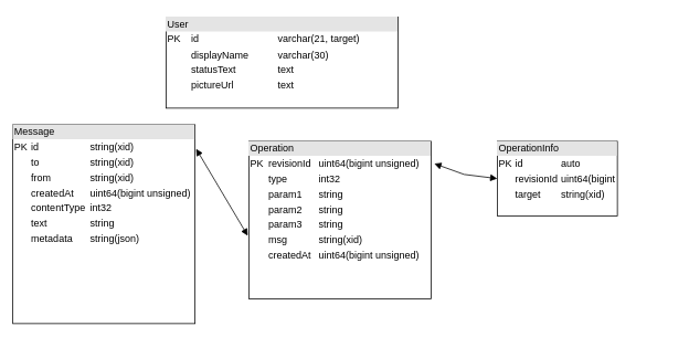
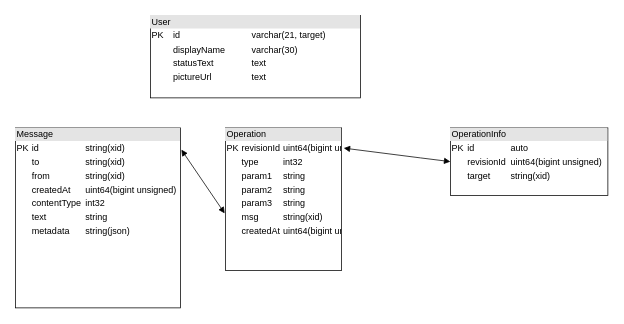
  <mxCell id="0" />
  <mxCell id="1" parent="0" />
- <mxCell id="2" value="&lt;div style=&quot;box-sizing: border-box ; width: 100% ; background: #e4e4e4 ; padding: 2px&quot;&gt;Operation&lt;/div&gt;&lt;table style=&quot;width: 100% ; font-size: 1em&quot; cellpadding=&quot;2&quot; cellspacing=&quot;0&quot;&gt;&lt;tbody&gt;&lt;tr&gt;&lt;td&gt;PK&lt;/td&gt;&lt;td&gt;revisionId&lt;/td&gt;&lt;td&gt;uint64(bigint unsigned)&lt;/td&gt;&lt;/tr&gt;&lt;tr&gt;&lt;td&gt;&lt;br&gt;&lt;/td&gt;&lt;td&gt;type&lt;/td&gt;&lt;td&gt;int32&lt;/td&gt;&lt;/tr&gt;&lt;tr&gt;&lt;td&gt;&lt;/td&gt;&lt;td&gt;param1&lt;/td&gt;&lt;td&gt;string&lt;/td&gt;&lt;/tr&gt;&lt;tr&gt;&lt;td&gt;&lt;br&gt;&lt;/td&gt;&lt;td&gt;param2&lt;/td&gt;&lt;td&gt;string&lt;/td&gt;&lt;/tr&gt;&lt;tr&gt;&lt;td&gt;&lt;br&gt;&lt;/td&gt;&lt;td&gt;param3&lt;/td&gt;&lt;td&gt;string&lt;/td&gt;&lt;/tr&gt;&lt;tr&gt;&lt;td&gt;&lt;br&gt;&lt;/td&gt;&lt;td&gt;msg&lt;/td&gt;&lt;td&gt;string(xid)&lt;/td&gt;&lt;/tr&gt;&lt;tr&gt;&lt;td&gt;&lt;br&gt;&lt;/td&gt;&lt;td&gt;createdAt&lt;/td&gt;&lt;td&gt;uint64(bigint unsigned)&lt;/td&gt;&lt;/tr&gt;&lt;/tbody&gt;&lt;/table&gt;" style="verticalAlign=top;align=left;overflow=fill;html=1;" parent="1" vertex="1"><mxGeometry x="300" y="170" width="220" height="190" as="geometry" /></mxCell>
- <mxCell id="3" value="&lt;div style=&quot;box-sizing: border-box ; width: 100% ; background: #e4e4e4 ; padding: 2px&quot;&gt;OperationInfo&lt;/div&gt;&lt;table style=&quot;width: 100% ; font-size: 1em&quot; cellpadding=&quot;2&quot; cellspacing=&quot;0&quot;&gt;&lt;tbody&gt;&lt;tr&gt;&lt;td&gt;PK&lt;/td&gt;&lt;td&gt;id&lt;/td&gt;&lt;td&gt;auto&lt;/td&gt;&lt;/tr&gt;&lt;tr&gt;&lt;td&gt;&lt;br&gt;&lt;/td&gt;&lt;td&gt;revisionId&lt;/td&gt;&lt;td&gt;uint64(bigint unsigned)&lt;/td&gt;&lt;/tr&gt;&lt;tr&gt;&lt;td&gt;&lt;/td&gt;&lt;td&gt;target&lt;/td&gt;&lt;td&gt;string(xid)&lt;/td&gt;&lt;/tr&gt;&lt;/tbody&gt;&lt;/table&gt;" style="verticalAlign=top;align=left;overflow=fill;html=1;" parent="1" vertex="1"><mxGeometry x="600" y="170" width="145" height="90" as="geometry" /></mxCell>
- <mxCell id="4" value="&lt;div style=&quot;box-sizing: border-box ; width: 100% ; background: #e4e4e4 ; padding: 2px&quot;&gt;Message&lt;/div&gt;&lt;table style=&quot;width: 100% ; font-size: 1em&quot; cellpadding=&quot;2&quot; cellspacing=&quot;0&quot;&gt;&lt;tbody&gt;&lt;tr&gt;&lt;td&gt;PK&lt;/td&gt;&lt;td&gt;id&lt;/td&gt;&lt;td&gt;string(xid)&lt;/td&gt;&lt;/tr&gt;&lt;tr&gt;&lt;td&gt;&lt;br&gt;&lt;/td&gt;&lt;td&gt;to&lt;/td&gt;&lt;td&gt;string(xid)&lt;/td&gt;&lt;/tr&gt;&lt;tr&gt;&lt;td&gt;&lt;/td&gt;&lt;td&gt;from&lt;/td&gt;&lt;td&gt;string(xid)&lt;/td&gt;&lt;/tr&gt;&lt;tr&gt;&lt;td&gt;&lt;br&gt;&lt;/td&gt;&lt;td&gt;createdAt&lt;/td&gt;&lt;td&gt;uint64(bigint unsigned)&lt;/td&gt;&lt;/tr&gt;&lt;tr&gt;&lt;td&gt;&lt;br&gt;&lt;/td&gt;&lt;td&gt;contentType&lt;/td&gt;&lt;td&gt;int32&lt;/td&gt;&lt;/tr&gt;&lt;tr&gt;&lt;td&gt;&lt;br&gt;&lt;/td&gt;&lt;td&gt;text&lt;/td&gt;&lt;td&gt;string&lt;/td&gt;&lt;/tr&gt;&lt;tr&gt;&lt;td&gt;&lt;br&gt;&lt;/td&gt;&lt;td&gt;metadata&lt;/td&gt;&lt;td&gt;string(json)&lt;/td&gt;&lt;/tr&gt;&lt;/tbody&gt;&lt;/table&gt;" style="verticalAlign=top;align=left;overflow=fill;html=1;" parent="1" vertex="1"><mxGeometry x="15" y="150" width="220" height="240" as="geometry" /></mxCell>
+ <mxCell id="2" value="&lt;div style=&quot;box-sizing: border-box ; width: 100% ; background: #e4e4e4 ; padding: 2px&quot;&gt;Operation&lt;/div&gt;&lt;table style=&quot;width: 100% ; font-size: 1em&quot; cellpadding=&quot;2&quot; cellspacing=&quot;0&quot;&gt;&lt;tbody&gt;&lt;tr&gt;&lt;td&gt;PK&lt;/td&gt;&lt;td&gt;revisionId&lt;/td&gt;&lt;td&gt;uint64(bigint unsigned)&lt;/td&gt;&lt;/tr&gt;&lt;tr&gt;&lt;td&gt;&lt;br&gt;&lt;/td&gt;&lt;td&gt;type&lt;/td&gt;&lt;td&gt;int32&lt;/td&gt;&lt;/tr&gt;&lt;tr&gt;&lt;td&gt;&lt;/td&gt;&lt;td&gt;param1&lt;/td&gt;&lt;td&gt;string&lt;/td&gt;&lt;/tr&gt;&lt;tr&gt;&lt;td&gt;&lt;br&gt;&lt;/td&gt;&lt;td&gt;param2&lt;/td&gt;&lt;td&gt;string&lt;/td&gt;&lt;/tr&gt;&lt;tr&gt;&lt;td&gt;&lt;br&gt;&lt;/td&gt;&lt;td&gt;param3&lt;/td&gt;&lt;td&gt;string&lt;/td&gt;&lt;/tr&gt;&lt;tr&gt;&lt;td&gt;&lt;br&gt;&lt;/td&gt;&lt;td&gt;msg&lt;/td&gt;&lt;td&gt;string(xid)&lt;/td&gt;&lt;/tr&gt;&lt;tr&gt;&lt;td&gt;&lt;br&gt;&lt;/td&gt;&lt;td&gt;createdAt&lt;/td&gt;&lt;td&gt;uint64(bigint unsigned)&lt;/td&gt;&lt;/tr&gt;&lt;/tbody&gt;&lt;/table&gt;" style="verticalAlign=top;align=left;overflow=fill;html=1;" parent="1" vertex="1"><mxGeometry x="300" y="170" width="155" height="190" as="geometry" /></mxCell>
+ <mxCell id="3" value="&lt;div style=&quot;box-sizing: border-box ; width: 100% ; background: #e4e4e4 ; padding: 2px&quot;&gt;OperationInfo&lt;/div&gt;&lt;table style=&quot;width: 100% ; font-size: 1em&quot; cellpadding=&quot;2&quot; cellspacing=&quot;0&quot;&gt;&lt;tbody&gt;&lt;tr&gt;&lt;td&gt;PK&lt;/td&gt;&lt;td&gt;id&lt;/td&gt;&lt;td&gt;auto&lt;/td&gt;&lt;/tr&gt;&lt;tr&gt;&lt;td&gt;&lt;br&gt;&lt;/td&gt;&lt;td&gt;revisionId&lt;/td&gt;&lt;td&gt;uint64(bigint unsigned)&lt;/td&gt;&lt;/tr&gt;&lt;tr&gt;&lt;td&gt;&lt;/td&gt;&lt;td&gt;target&lt;/td&gt;&lt;td&gt;string(xid)&lt;/td&gt;&lt;/tr&gt;&lt;/tbody&gt;&lt;/table&gt;" style="verticalAlign=top;align=left;overflow=fill;html=1;" parent="1" vertex="1"><mxGeometry x="600" y="170" width="210" height="90" as="geometry" /></mxCell>
+ <mxCell id="4" value="&lt;div style=&quot;box-sizing: border-box ; width: 100% ; background: #e4e4e4 ; padding: 2px&quot;&gt;Message&lt;/div&gt;&lt;table style=&quot;width: 100% ; font-size: 1em&quot; cellpadding=&quot;2&quot; cellspacing=&quot;0&quot;&gt;&lt;tbody&gt;&lt;tr&gt;&lt;td&gt;PK&lt;/td&gt;&lt;td&gt;id&lt;/td&gt;&lt;td&gt;string(xid)&lt;/td&gt;&lt;/tr&gt;&lt;tr&gt;&lt;td&gt;&lt;br&gt;&lt;/td&gt;&lt;td&gt;to&lt;/td&gt;&lt;td&gt;string(xid)&lt;/td&gt;&lt;/tr&gt;&lt;tr&gt;&lt;td&gt;&lt;/td&gt;&lt;td&gt;from&lt;/td&gt;&lt;td&gt;string(xid)&lt;/td&gt;&lt;/tr&gt;&lt;tr&gt;&lt;td&gt;&lt;br&gt;&lt;/td&gt;&lt;td&gt;createdAt&lt;/td&gt;&lt;td&gt;uint64(bigint unsigned)&lt;/td&gt;&lt;/tr&gt;&lt;tr&gt;&lt;td&gt;&lt;br&gt;&lt;/td&gt;&lt;td&gt;contentType&lt;/td&gt;&lt;td&gt;int32&lt;/td&gt;&lt;/tr&gt;&lt;tr&gt;&lt;td&gt;&lt;br&gt;&lt;/td&gt;&lt;td&gt;text&lt;/td&gt;&lt;td&gt;string&lt;/td&gt;&lt;/tr&gt;&lt;tr&gt;&lt;td&gt;&lt;br&gt;&lt;/td&gt;&lt;td&gt;metadata&lt;/td&gt;&lt;td&gt;string(json)&lt;/td&gt;&lt;/tr&gt;&lt;/tbody&gt;&lt;/table&gt;" style="verticalAlign=top;align=left;overflow=fill;html=1;" parent="1" vertex="1"><mxGeometry y="170" width="220" height="240" as="geometry" x="20" /></mxCell>
  <mxCell id="5" value="" style="endArrow=block;startArrow=block;endFill=1;startFill=1;html=1;rounded=0;entryX=0;entryY=0.5;entryDx=0;entryDy=0;exitX=1.018;exitY=0.142;exitDx=0;exitDy=0;exitPerimeter=0;" parent="1" target="3" edge="1" source="2"><mxGeometry width="160" relative="1" as="geometry"><mxPoint x="510" y="50" as="sourcePoint" /><mxPoint x="700" y="40" as="targetPoint" /><Array as="points"><mxPoint x="560" y="210" /></Array></mxGeometry></mxCell>
  <mxCell id="6" value="" style="endArrow=block;startArrow=block;endFill=1;startFill=1;html=1;rounded=0;entryX=-0.006;entryY=0.6;entryDx=0;entryDy=0;exitX=1.006;exitY=0.121;exitDx=0;exitDy=0;exitPerimeter=0;entryPerimeter=0;" parent="1" source="4" target="2" edge="1"><mxGeometry width="160" relative="1" as="geometry"><mxPoint x="260" y="-40" as="sourcePoint" /><mxPoint x="370" y="-15" as="targetPoint" /></mxGeometry></mxCell>
  <mxCell id="7" value="&lt;div style=&quot;box-sizing: border-box ; width: 100% ; background: #e4e4e4 ; padding: 2px&quot;&gt;User&lt;/div&gt;&lt;table style=&quot;width: 100% ; font-size: 1em&quot; cellpadding=&quot;2&quot; cellspacing=&quot;0&quot;&gt;&lt;tbody&gt;&lt;tr&gt;&lt;td&gt;PK&lt;/td&gt;&lt;td&gt;id&lt;/td&gt;&lt;td&gt;varchar(21, target)&lt;/td&gt;&lt;/tr&gt;&lt;tr&gt;&lt;td&gt;&lt;br&gt;&lt;/td&gt;&lt;td&gt;displayName&lt;/td&gt;&lt;td&gt;varchar(30)&lt;/td&gt;&lt;/tr&gt;&lt;tr&gt;&lt;td&gt;&lt;/td&gt;&lt;td&gt;statusText&lt;/td&gt;&lt;td&gt;text&lt;/td&gt;&lt;/tr&gt;&lt;tr&gt;&lt;td&gt;&lt;br&gt;&lt;/td&gt;&lt;td&gt;pictureUrl&lt;/td&gt;&lt;td&gt;text&lt;/td&gt;&lt;/tr&gt;&lt;/tbody&gt;&lt;/table&gt;" style="verticalAlign=top;align=left;overflow=fill;html=1;" vertex="1" parent="1"><mxGeometry x="200" y="20" width="280" height="110" as="geometry" /></mxCell>
